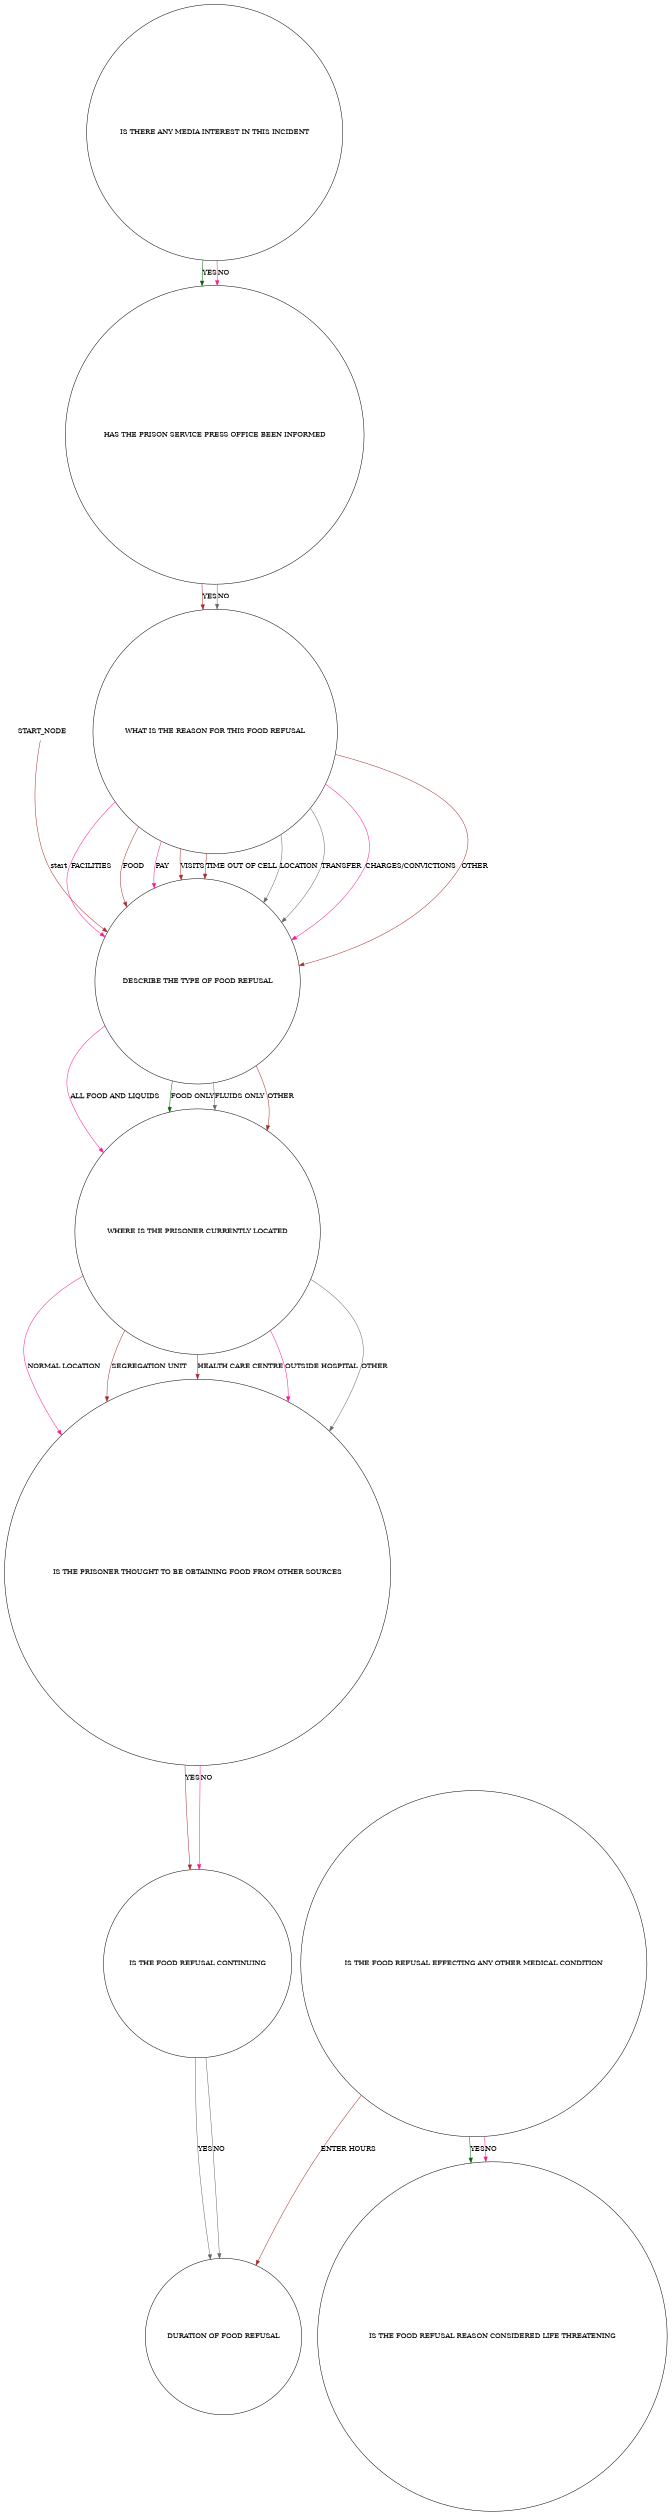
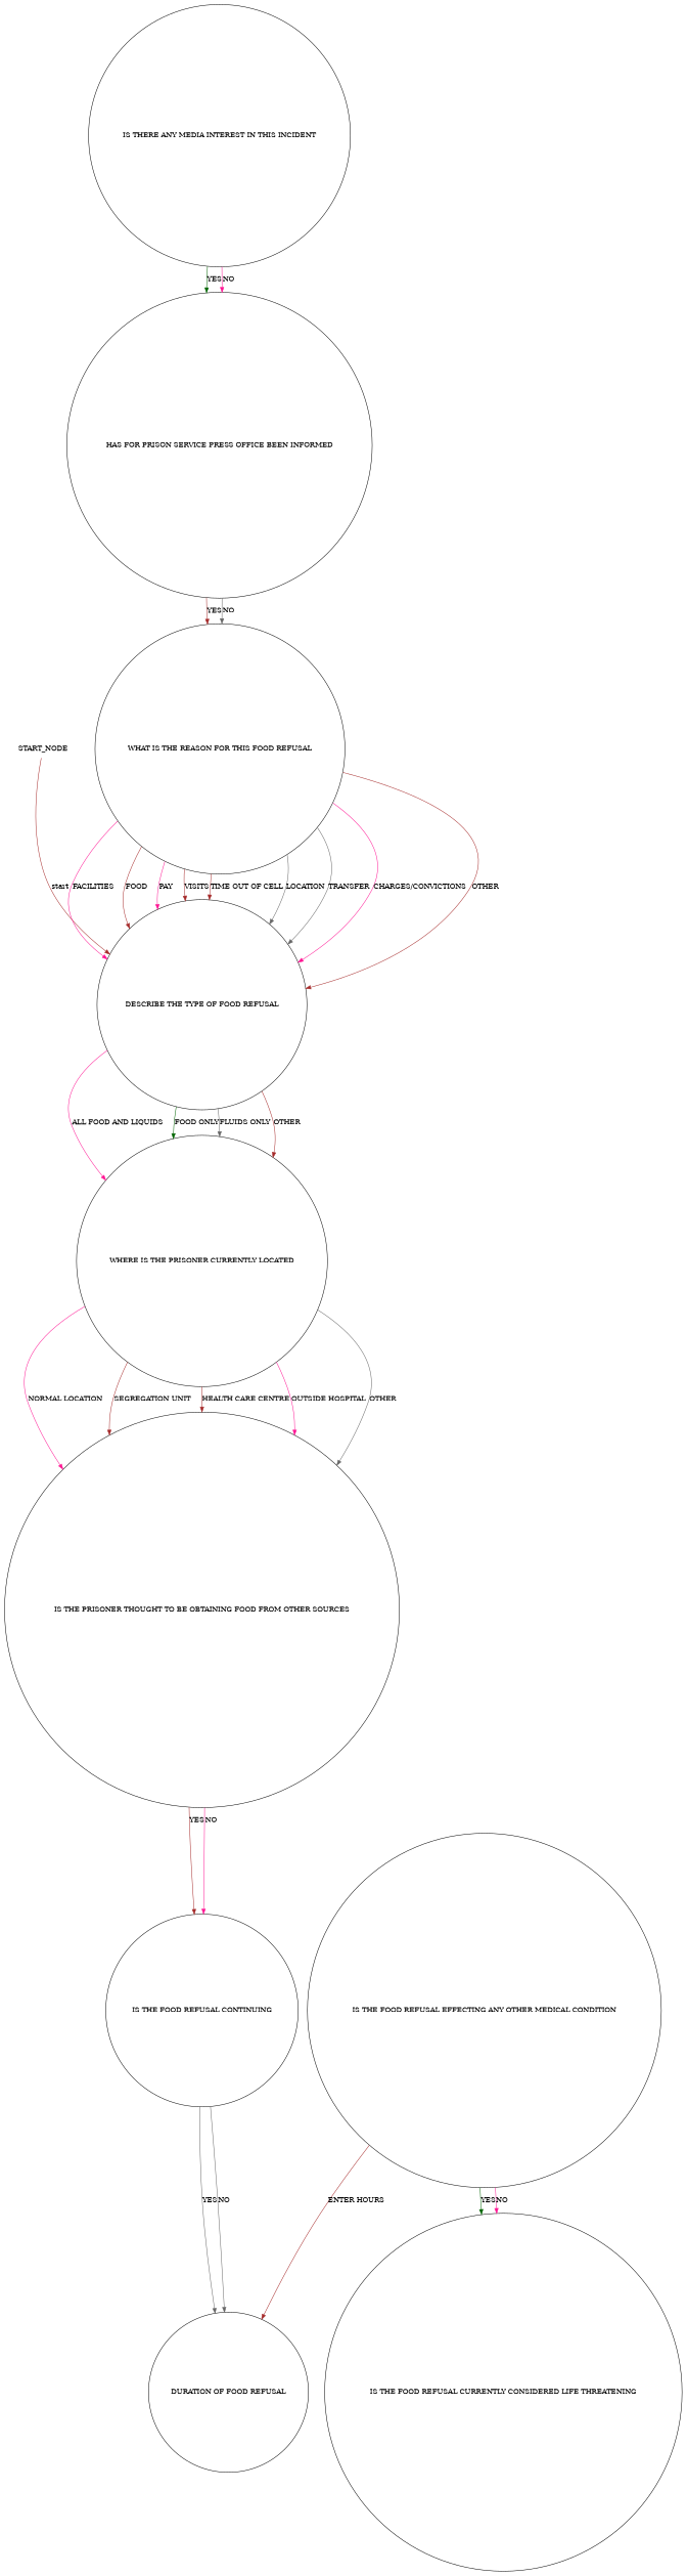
  digraph {
    rankdir=TB
    node [shape=circle]
    edge [color=brown]
    START_NODE [shape=none]
    n2 [label="DESCRIBE THE TYPE OF FOOD REFUSAL"]
    n3 [label="IS THERE ANY MEDIA INTEREST IN THIS INCIDENT"]
-   n4 [label="HAS THE PRISON SERVICE PRESS OFFICE BEEN INFORMED"]
+   n4 [label="HAS FOR PRISON SERVICE PRESS OFFICE BEEN INFORMED"]
    n5 [label="WHAT IS THE REASON FOR THIS FOOD REFUSAL"]
    n6 [label="IS THE FOOD REFUSAL EFFECTING ANY OTHER MEDICAL CONDITION"]
-   n7 [label="IS THE FOOD REFUSAL REASON CONSIDERED LIFE THREATENING"]
+   n7 [label="IS THE FOOD REFUSAL CURRENTLY CONSIDERED LIFE THREATENING"]
    n8 [label="DURATION OF FOOD REFUSAL"]
    n9 [label="WHERE IS THE PRISONER CURRENTLY LOCATED"]
    n10 [label="IS THE PRISONER THOUGHT TO BE OBTAINING FOOD FROM OTHER SOURCES"]
    n11 [label="IS THE FOOD REFUSAL CONTINUING"]
    START_NODE -> n2 [label=start]
    n2 -> n9 [color=deeppink label="ALL FOOD AND LIQUIDS"]
    n2 -> n9 [color=darkgreen label="FOOD ONLY"]
    n2 -> n9 [color=gray40 label="FLUIDS ONLY"]
    n2 -> n9 [label=OTHER]
    n3 -> n4 [color=darkgreen label=YES]
    n3 -> n4 [color=deeppink label=NO]
    n4 -> n5 [label=YES]
    n4 -> n5 [color=gray40 label=NO]
    n5 -> n2 [color=deeppink label=FACILITIES]
    n5 -> n2 [label=FOOD]
    n5 -> n2 [color=deeppink label=PAY]
    n5 -> n2 [label=VISITS]
    n5 -> n2 [label="TIME OUT OF CELL"]
    n5 -> n2 [color=gray40 label=LOCATION]
    n5 -> n2 [color=gray40 label=TRANSFER]
    n5 -> n2 [color=deeppink label="CHARGES/CONVICTIONS"]
    n5 -> n2 [label=OTHER]
    n6 -> n7 [color=darkgreen label=YES]
    n6 -> n7 [color=deeppink label=NO]
    n6 -> n8 [label="ENTER HOURS"]
    n9 -> n10 [color=deeppink label="NORMAL LOCATION"]
    n9 -> n10 [label="SEGREGATION UNIT"]
    n9 -> n10 [label="HEALTH CARE CENTRE"]
    n9 -> n10 [color=deeppink label="OUTSIDE HOSPITAL"]
    n9 -> n10 [color=gray40 label=OTHER]
    n10 -> n11 [label=YES]
    n10 -> n11 [color=deeppink label=NO]
    n11 -> n8 [color=gray40 label=YES]
    n11 -> n8 [color=gray40 label=NO]
  }
